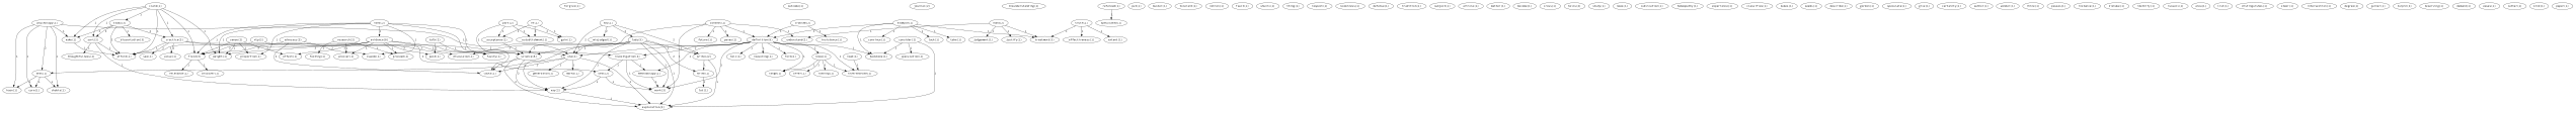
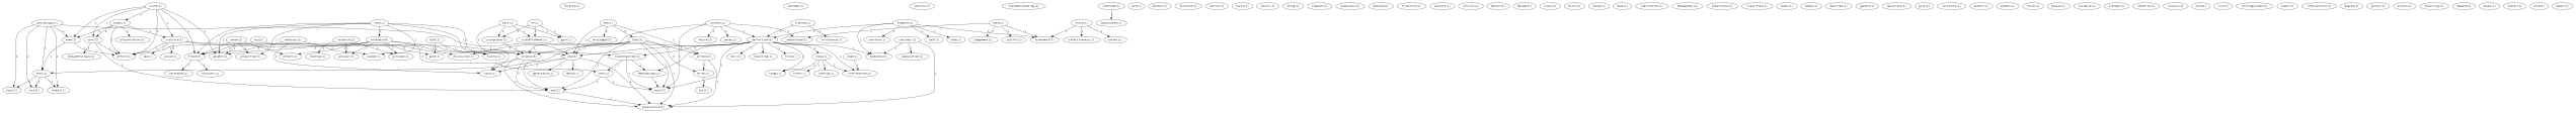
  digraph {
    fontname="Source Code Pro"
    node [fontname="Source Code Pro"]
    edge [fontname="Source Code Pro"]
    n1 [label="context(2)"]
    n2 [label="future(1)"]
    n3 [label="definition(8)"]
    n4 [label="paves(1)"]
    n5 [label="work(3)"]
    n6 [label="way(2)"]
    n7 [label="understand(2)"]
    n8 [label="backbone(1)"]
    n9 [label="reasoning(1)"]
    n10 [label="form(1)"]
    n11 [label="know(1)"]
    n12 [label="range(1)"]
    n13 [label="investigation(2)"]
    n14 [label="tell(1)"]
    n15 [label="methodology(2)"]
    n16 [label="science(8)"]
    n17 [label="invertebrate(2)"]
    n18 [label="one(2)"]
    n19 [label="exploration(3)"]
    n20 [label="nothing(1)"]
    n21 [label="offer(1)"]
    n22 [label="sets(2)"]
    n23 [label="lacks(1)"]
    n24 [label="test(1)"]
    n25 [label="marks(1)"]
    n26 [label="generation(1)"]
    n27 [label="forgive(1)"]
    n28 [label="outcome(1)"]
    n29 [label="journal(2)"]
    n30 [label="problem(2)"]
    n31 [label="insistence(1)"]
    n32 [label="misunderstanding(1)"]
    n33 [label="refereed(1)"]
    n34 [label="speculated(1)"]
    n35 [label="example(2)"]
    n36 [label="take(1)"]
    n37 [label="convince(1)"]
    n38 [label="lack(1)"]
    n39 [label="treatment(3)"]
    n40 [label="claim(1)"]
    n41 [label="study(3)"]
    n42 [label="practice(3)"]
    n43 [label="weight(1)"]
    n44 [label="make(1)"]
    n45 [label="sort(2)"]
    n46 [label="field(3)"]
    n47 [label="afford(1)"]
    n48 [label="dissertation(3)"]
    n49 [label="value(1)"]
    n50 [label="see(1)"]
    n51 [label="thoughtfulness(1)"]
    n52 [label="relevance(1)"]
    n53 [label="discover(1)"]
    n54 [label="hasn(1)"]
    n55 [label="phobia(1)"]
    n56 [label="cure(1)"]
    n57 [label="put(1)"]
    n58 [label="muster(1)"]
    n59 [label="tolerant(1)"]
    n60 [label="research(2)"]
    n61 [label="footing(1)"]
    n62 [label="proceed(1)"]
    n63 [label="uncover(1)"]
    n64 [label="notion(1)"]
    n65 [label="fault(1)"]
    n66 [label="uhunix(1)"]
    n67 [label="thing(1)"]
    n68 [label="respect(1)"]
    n69 [label="kookiness(1)"]
    n70 [label="consider(2)"]
    n71 [label="speculation(1)"]
    n72 [label="defense(1)"]
    n73 [label="tradition(1)"]
    n74 [label="subject(1)"]
    n75 [label="article(1)"]
    n76 [label="matter(1)"]
    n77 [label="psychology(3)"]
    n78 [label="become(1)"]
    n79 [label="cross(1)"]
    n80 [label="tells(2)"]
    n81 [label="study(1)"]
    n82 [label="news(1)"]
    n83 [label="publication(1)"]
    n84 [label="homeopathy(1)"]
    n85 [label="experience(1)"]
    n86 [label="classifies(1)"]
    n87 [label="makes(1)"]
    n88 [label="seems(1)"]
    n89 [label="sense(2)"]
    n90 [label="proportion(1)"]
    n91 [label="effect(1)"]
    n92 [label="idea(2)"]
    n93 [label="evidence(8)"]
    n94 [label="psuedo(1)"]
    n95 [label="past(1)"]
    n96 [label="faulty(1)"]
    n97 [label="describe(1)"]
    n98 [label="hand(2)"]
    n99 [label="judgement(1)"]
    n100 [label="justify(1)"]
    n101 [label="truth(2)"]
    n102 [label="extent(1)"]
    n103 [label="effectiveness(1)"]
    n104 [label="talk(2)"]
    n105 [label="gordon(1)"]
    n106 [label="speculate(1)"]
    n107 [label="give(1)"]
    n108 [label="certainty(1)"]
    n109 [label="edu(1)"]
    n110 [label="misjudged(1)"]
    n111 [label="lady(5)"]
    n112 [label="writes(2)"]
    n113 [label="discussion(1)"]
    n114 [label="think(1)"]
    n115 [label="lot(1)"]
    n116 [label="author(1)"]
    n117 [label="wonder(1)"]
    n118 [label="rhine(1)"]
    n119 [label="passes(1)"]
    n120 [label="instance(1)"]
    n121 [label="mistake(1)"]
    n122 [label="identify(1)"]
    n123 [label="advocacy(3)"]
    n124 [label="part(2)"]
    n125 [label="gain(1)"]
    n126 [label="establishment(1)"]
    n127 [label="acceptance(1)"]
    n128 [label="russell(1)"]
    n129 [label="area(1)"]
    n130 [label="list(1)"]
    n131 [label="re(1)"]
    n132 [label="distinguishes(1)"]
    n133 [label="steer(1)"]
    n134 [label="intersection(1)"]
    n135 [label="degree(1)"]
    n136 [label="garner(1)"]
    n137 [label="nlp(2)"]
    n138 [label="turpin(2)"]
    n139 [label="deserving(1)"]
    n140 [label="demand(1)"]
    n141 [label="read(1)"]
    n142 [label="eases(1)"]
    n143 [label="latter(1)"]
    n144 [label="kind(1)"]
    n145 [label="paper(1)"]
    n1 -> n2 [label=1]
    n1 -> n3 [label=1]
    n1 -> n4 [label=1]
    n1 -> n5 [label=1]
    n1 -> n6 [label=1]
    n1 -> n7 [label=1]
    n3 -> n5 [label=1]
    n3 -> n8 [label=1]
    n3 -> n9 [label=1]
    n3 -> n10 [label=1]
    n3 -> n11 [label=1]
    n3 -> n12 [label=1]
    n3 -> n13 [label=1]
    n3 -> n14 [label=1]
    n3 -> n15 [label=1]
    n3 -> n16 [label=2]
    n3 -> n17 [label=1]
    n3 -> n18 [label=1]
    n6 -> n19 [label=1]
    n11 -> n12 [label=1]
    n11 -> n17 [label=1]
    n11 -> n20 [label=1]
    n11 -> n21 [label=1]
    n13 -> n5 [label=1]
    n13 -> n15 [label=1]
    n13 -> n22 [label=1]
    n15 -> n5 [label=1]
    n16 -> n6 [label=2]
    n16 -> n19 [label=2]
    n16 -> n23 [label=1]
    n18 -> n19 [label=2]
    n18 -> n23 [label=1]
    n18 -> n24 [label=2]
    n18 -> n25 [label=1]
    n18 -> n26 [label=1]
    n22 -> n5 [label=1]
    n22 -> n6 [label=1]
    n24 -> n54 [label=1]
    n24 -> n55 [label=1]
    n24 -> n56 [label=1]
    n30 -> n3 [label=1]
    n30 -> n31 [label=1]
    n33 -> n34 [label=1]
    n35 -> n3 [label=1]
    n35 -> n8 [label=1]
    n35 -> n36 [label=1]
    n35 -> n37 [label=1]
    n35 -> n38 [label=1]
    n35 -> n39 [label=1]
    n40 -> n41 [label=1]
    n40 -> n42 [label=1]
    n40 -> n43 [label=1]
    n40 -> n44 [label=1]
    n40 -> n45 [label=1]
    n40 -> n46 [label=1]
    n40 -> n47 [label=1]
    n41 -> n42 [label=2]
    n41 -> n44 [label=2]
    n41 -> n45 [label=2]
    n41 -> n47 [label=2]
    n41 -> n48 [label=1]
    n42 -> n13 [label=2]
    n42 -> n22 [label=2]
    n42 -> n47 [label=1]
    n42 -> n49 [label=2]
    n42 -> n50 [label=2]
+   n44 -> n24 [label=1]
    n44 -> n47 [label=1]
    n45 -> n6 [label=1]
    n45 -> n47 [label=1]
    n45 -> n51 [label=1]
    n46 -> n52 [label=1]
    n46 -> n53 [label=1]
    n60 -> n61 [label=1]
    n60 -> n62 [label=1]
    n60 -> n63 [label=1]
    n70 -> n8 [label=1]
    n70 -> n19 [label=1]
    n70 -> n71 [label=1]
    n77 -> n18 [label=1]
    n77 -> n24 [label=2]
    n77 -> n44 [label=1]
    n77 -> n54 [label=1]
    n77 -> n55 [label=1]
    n77 -> n56 [label=1]
    n89 -> n43 [label=1]
    n89 -> n46 [label=1]
    n89 -> n90 [label=1]
    n89 -> n91 [label=1]
    n92 -> n16 [label=1]
    n92 -> n23 [label=1]
    n92 -> n43 [label=1]
    n92 -> n46 [label=1]
    n92 -> n90 [label=1]
    n92 -> n93 [label=1]
    n92 -> n94 [label=1]
    n93 -> n18 [label=1]
    n93 -> n43 [label=3]
    n93 -> n46 [label=3]
    n93 -> n62 [label=1]
    n93 -> n63 [label=1]
    n93 -> n91 [label=1]
    n93 -> n95 [label=2]
    n93 -> n96 [label=2]
    n98 -> n7 [label=1]
    n98 -> n39 [label=1]
    n98 -> n99 [label=1]
    n98 -> n100 [label=1]
    n101 -> n39 [label=1]
    n101 -> n102 [label=1]
    n101 -> n103 [label=1]
    n104 -> n95 [label=1]
    n104 -> n96 [label=1]
    n109 -> n18 [label=2]
    n109 -> n110 [label=2]
    n109 -> n111 [label=2]
    n109 -> n112 [label=2]
    n111 -> n5 [label=1]
    n111 -> n6 [label=1]
    n111 -> n16 [label=2]
    n111 -> n18 [label=2]
    n111 -> n19 [label=1]
    n111 -> n112 [label=3]
    n111 -> n113 [label=1]
    n111 -> n114 [label=2]
    n112 -> n19 [label=1]
    n112 -> n114 [label=1]
    n114 -> n115 [label=1]
    n123 -> n23 [label=2]
    n123 -> n46 [label=2]
    n123 -> n94 [label=2]
    n124 -> n16 [label=1]
    n124 -> n125 [label=1]
    n124 -> n126 [label=1]
    n124 -> n127 [label=1]
    n127 -> n16 [label=2]
    n131 -> n125 [label=1]
    n131 -> n126 [label=1]
    n131 -> n127 [label=1]
    n137 -> n47 [label=1]
    n137 -> n113 [label=1]
    n141 -> n17 [label=1]
  }
